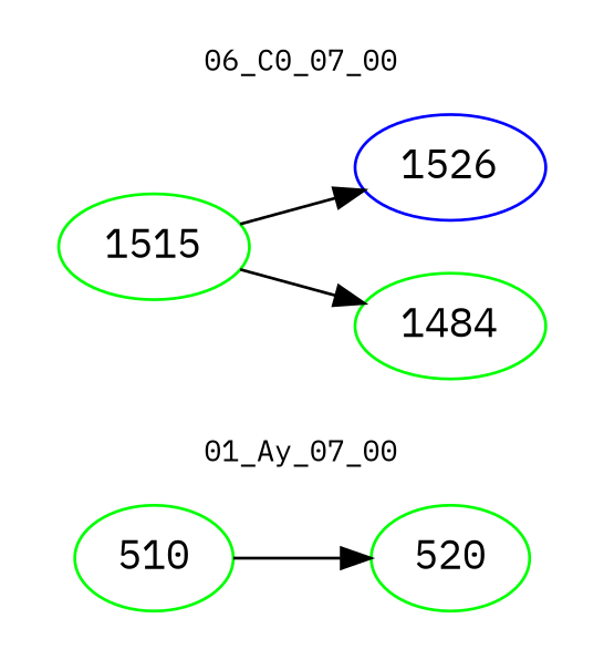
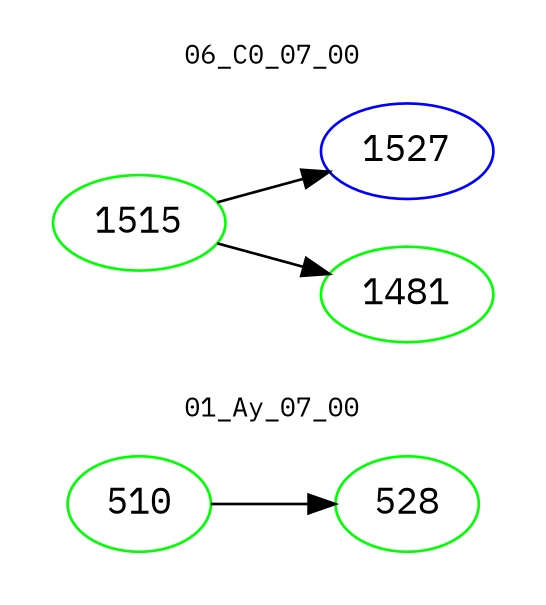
  digraph {
    fontname="IBM Plex Mono"
    rankdir=LR
    node [color=green fontname="IBM Plex Mono"]
    edge [color=black fontname="IBM Plex Mono"]
    n1 [label=510]
-   n2 [label=520]
+   n2 [label=528]
    n3 [label=1515]
-   n4 [label=1484]
-   n5 [color=blue label=1526]
+   n4 [label=1481]
+   n5 [color=blue label=1527]
    subgraph cluster_1 {
      color=white
      fontsize=10
      label="01_Ay_07_00"
      n1
      n2
    }
    subgraph cluster_2 {
      color=white
      fontsize=10
      label="06_C0_07_00"
      n3
      n4
      n5
    }
    n1 -> n2
    n3 -> n4
    n3 -> n5
  }
